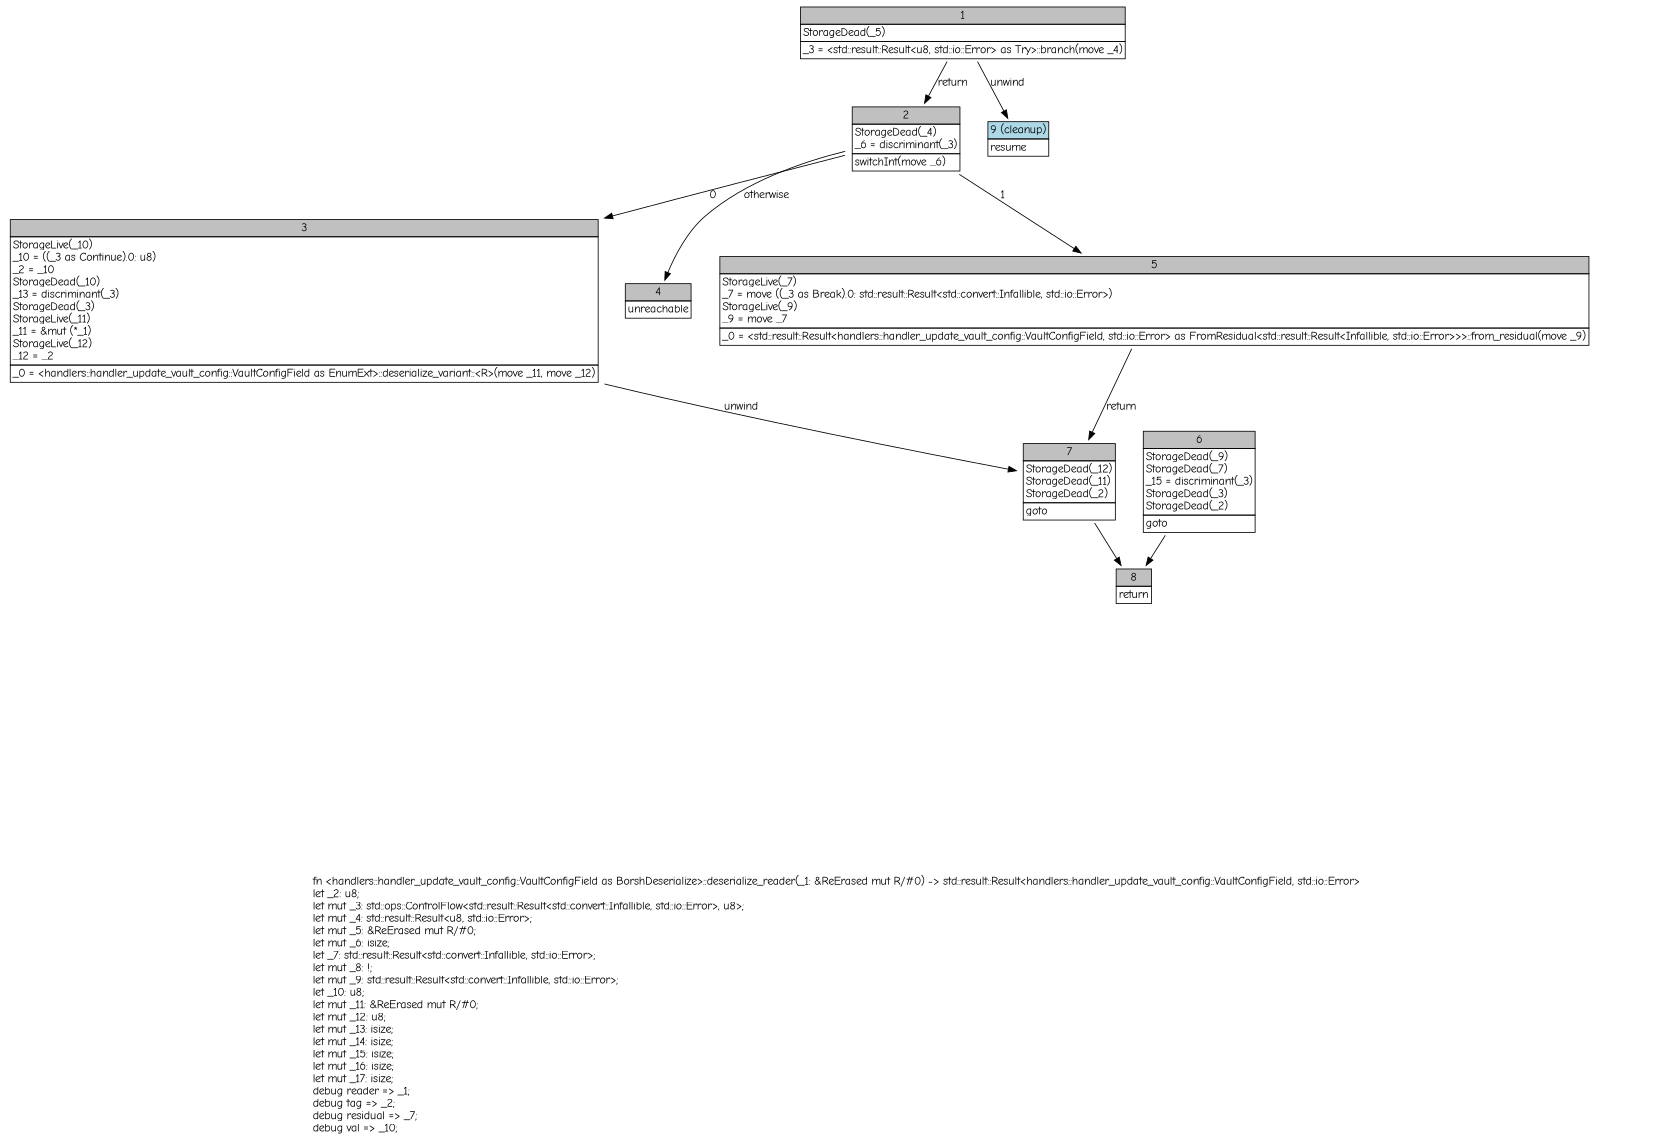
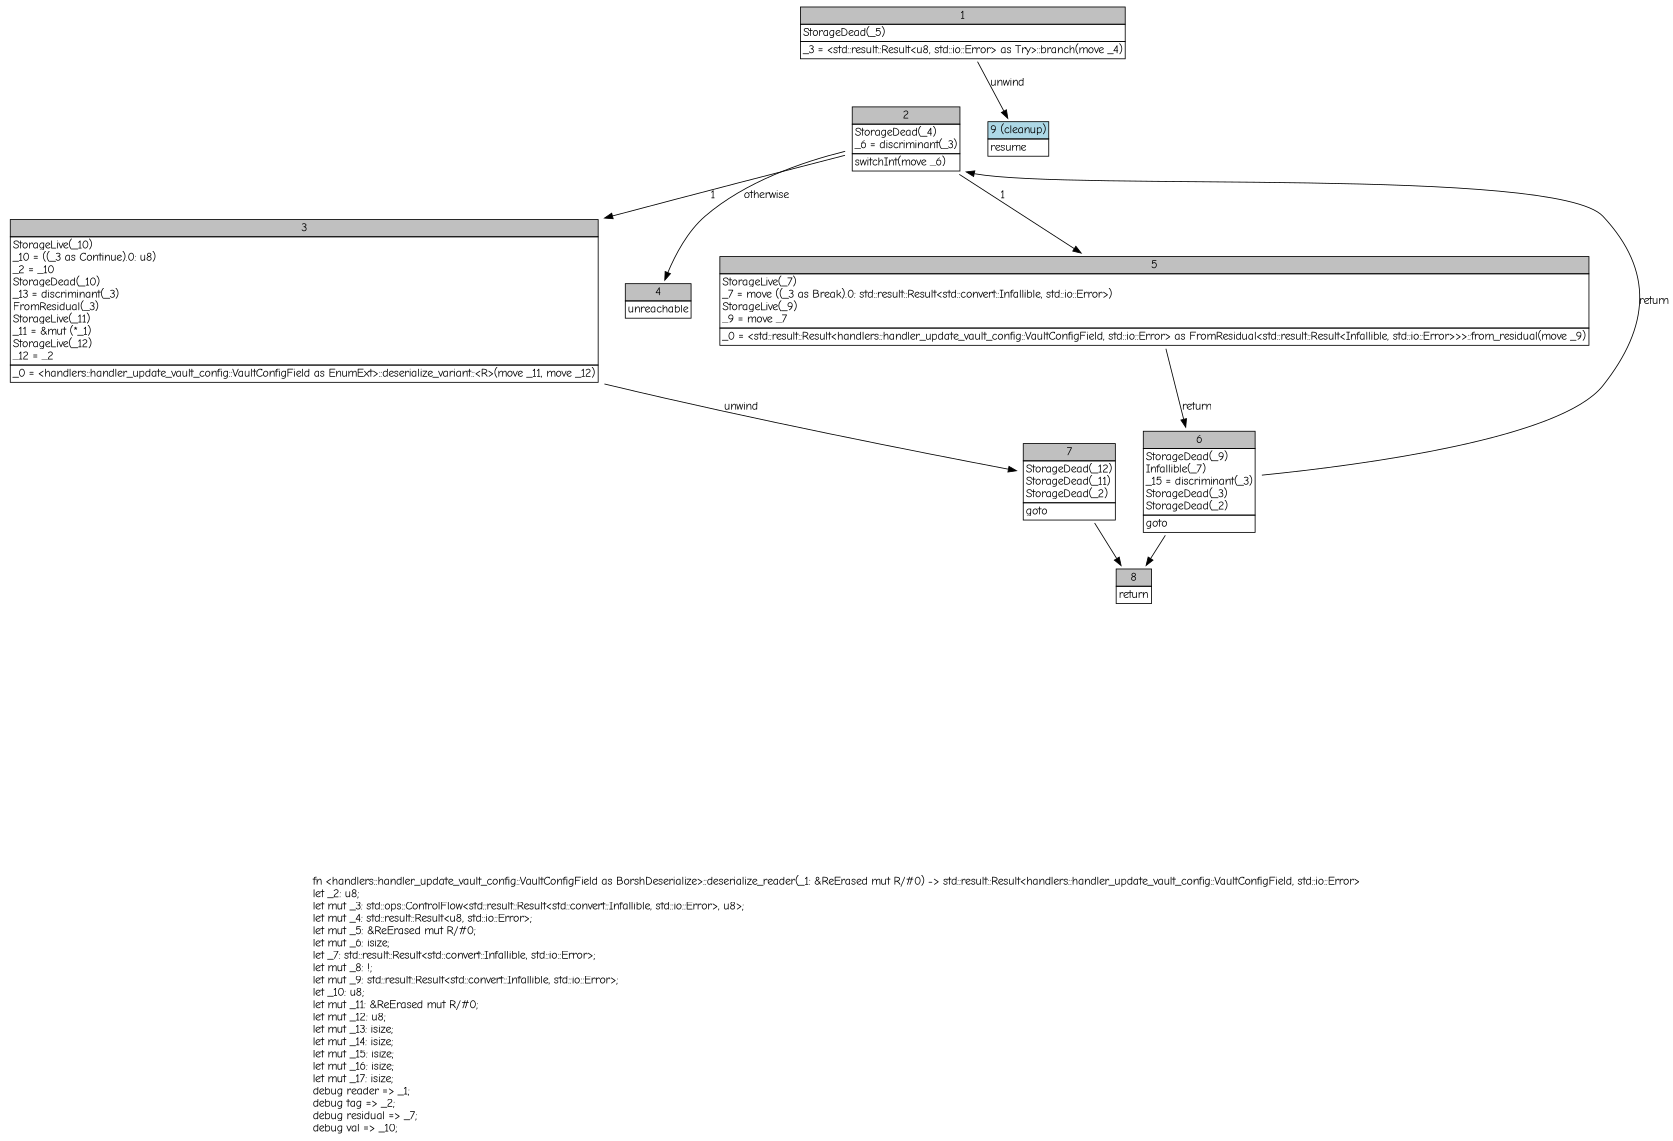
  digraph {
    fontname="Comic Neue"
    label=<fn &lt;handlers::handler_update_vault_config::VaultConfigField as BorshDeserialize&gt;::deserialize_reader(_1: &amp;ReErased mut R/#0) -&gt; std::result::Result&lt;handlers::handler_update_vault_config::VaultConfigField, std::io::Error&gt;<br align="left"/>let _2: u8;<br align="left"/>let mut _3: std::ops::ControlFlow&lt;std::result::Result&lt;std::convert::Infallible, std::io::Error&gt;, u8&gt;;<br align="left"/>let mut _4: std::result::Result&lt;u8, std::io::Error&gt;;<br align="left"/>let mut _5: &amp;ReErased mut R/#0;<br align="left"/>let mut _6: isize;<br align="left"/>let _7: std::result::Result&lt;std::convert::Infallible, std::io::Error&gt;;<br align="left"/>let mut _8: !;<br align="left"/>let mut _9: std::result::Result&lt;std::convert::Infallible, std::io::Error&gt;;<br align="left"/>let _10: u8;<br align="left"/>let mut _11: &amp;ReErased mut R/#0;<br align="left"/>let mut _12: u8;<br align="left"/>let mut _13: isize;<br align="left"/>let mut _14: isize;<br align="left"/>let mut _15: isize;<br align="left"/>let mut _16: isize;<br align="left"/>let mut _17: isize;<br align="left"/>debug reader =&gt; _1;<br align="left"/>debug tag =&gt; _2;<br align="left"/>debug residual =&gt; _7;<br align="left"/>debug val =&gt; _10;<br align="left"/>>
    node [fontname="Comic Neue" shape=none]
    edge [fontname="Comic Neue"]
    n1 [label=<<table border="0" cellborder="1" cellspacing="0"><tr><td bgcolor="gray" align="center" colspan="1">1</td></tr><tr><td align="left" balign="left">StorageDead(_5)<br/></td></tr><tr><td align="left">_3 = &lt;std::result::Result&lt;u8, std::io::Error&gt; as Try&gt;::branch(move _4)</td></tr></table>>]
    n2 [label=<<table border="0" cellborder="1" cellspacing="0"><tr><td bgcolor="gray" align="center" colspan="1">2</td></tr><tr><td align="left" balign="left">StorageDead(_4)<br/>_6 = discriminant(_3)<br/></td></tr><tr><td align="left">switchInt(move _6)</td></tr></table>>]
    n3 [label=<<table border="0" cellborder="1" cellspacing="0"><tr><td bgcolor="lightblue" align="center" colspan="1">9 (cleanup)</td></tr><tr><td align="left">resume</td></tr></table>>]
-   n4 [label=<<table border="0" cellborder="1" cellspacing="0"><tr><td bgcolor="gray" align="center" colspan="1">3</td></tr><tr><td align="left" balign="left">StorageLive(_10)<br/>_10 = ((_3 as Continue).0: u8)<br/>_2 = _10<br/>StorageDead(_10)<br/>_13 = discriminant(_3)<br/>StorageDead(_3)<br/>StorageLive(_11)<br/>_11 = &amp;mut (*_1)<br/>StorageLive(_12)<br/>_12 = _2<br/></td></tr><tr><td align="left">_0 = &lt;handlers::handler_update_vault_config::VaultConfigField as EnumExt&gt;::deserialize_variant::&lt;R&gt;(move _11, move _12)</td></tr></table>>]
+   n4 [label=<<table border="0" cellborder="1" cellspacing="0"><tr><td bgcolor="gray" align="center" colspan="1">3</td></tr><tr><td align="left" balign="left">StorageLive(_10)<br/>_10 = ((_3 as Continue).0: u8)<br/>_2 = _10<br/>StorageDead(_10)<br/>_13 = discriminant(_3)<br/>FromResidual(_3)<br/>StorageLive(_11)<br/>_11 = &amp;mut (*_1)<br/>StorageLive(_12)<br/>_12 = _2<br/></td></tr><tr><td align="left">_0 = &lt;handlers::handler_update_vault_config::VaultConfigField as EnumExt&gt;::deserialize_variant::&lt;R&gt;(move _11, move _12)</td></tr></table>>]
    n5 [label=<<table border="0" cellborder="1" cellspacing="0"><tr><td bgcolor="gray" align="center" colspan="1">4</td></tr><tr><td align="left">unreachable</td></tr></table>>]
    n6 [label=<<table border="0" cellborder="1" cellspacing="0"><tr><td bgcolor="gray" align="center" colspan="1">5</td></tr><tr><td align="left" balign="left">StorageLive(_7)<br/>_7 = move ((_3 as Break).0: std::result::Result&lt;std::convert::Infallible, std::io::Error&gt;)<br/>StorageLive(_9)<br/>_9 = move _7<br/></td></tr><tr><td align="left">_0 = &lt;std::result::Result&lt;handlers::handler_update_vault_config::VaultConfigField, std::io::Error&gt; as FromResidual&lt;std::result::Result&lt;Infallible, std::io::Error&gt;&gt;&gt;::from_residual(move _9)</td></tr></table>>]
    n7 [label=<<table border="0" cellborder="1" cellspacing="0"><tr><td bgcolor="gray" align="center" colspan="1">7</td></tr><tr><td align="left" balign="left">StorageDead(_12)<br/>StorageDead(_11)<br/>StorageDead(_2)<br/></td></tr><tr><td align="left">goto</td></tr></table>>]
-   n8 [label=<<table border="0" cellborder="1" cellspacing="0"><tr><td bgcolor="gray" align="center" colspan="1">6</td></tr><tr><td align="left" balign="left">StorageDead(_9)<br/>StorageDead(_7)<br/>_15 = discriminant(_3)<br/>StorageDead(_3)<br/>StorageDead(_2)<br/></td></tr><tr><td align="left">goto</td></tr></table>>]
+   n8 [label=<<table border="0" cellborder="1" cellspacing="0"><tr><td bgcolor="gray" align="center" colspan="1">6</td></tr><tr><td align="left" balign="left">StorageDead(_9)<br/>Infallible(_7)<br/>_15 = discriminant(_3)<br/>StorageDead(_3)<br/>StorageDead(_2)<br/></td></tr><tr><td align="left">goto</td></tr></table>>]
    n9 [label=<<table border="0" cellborder="1" cellspacing="0"><tr><td bgcolor="gray" align="center" colspan="1">8</td></tr><tr><td align="left">return</td></tr></table>>]
-   n1 -> n2 [label=return]
+   n8 -> n2 [label=return]
    n1 -> n3 [label=unwind]
-   n2 -> n4 [label=0]
+   n2 -> n4 [label=1]
    n2 -> n5 [label=otherwise]
    n2 -> n6 [label=1]
    n4 -> n7 [label=unwind]
-   n6 -> n7 [label=return]
+   n6 -> n8 [label=return]
    n7 -> n9
    n8 -> n9
  }
